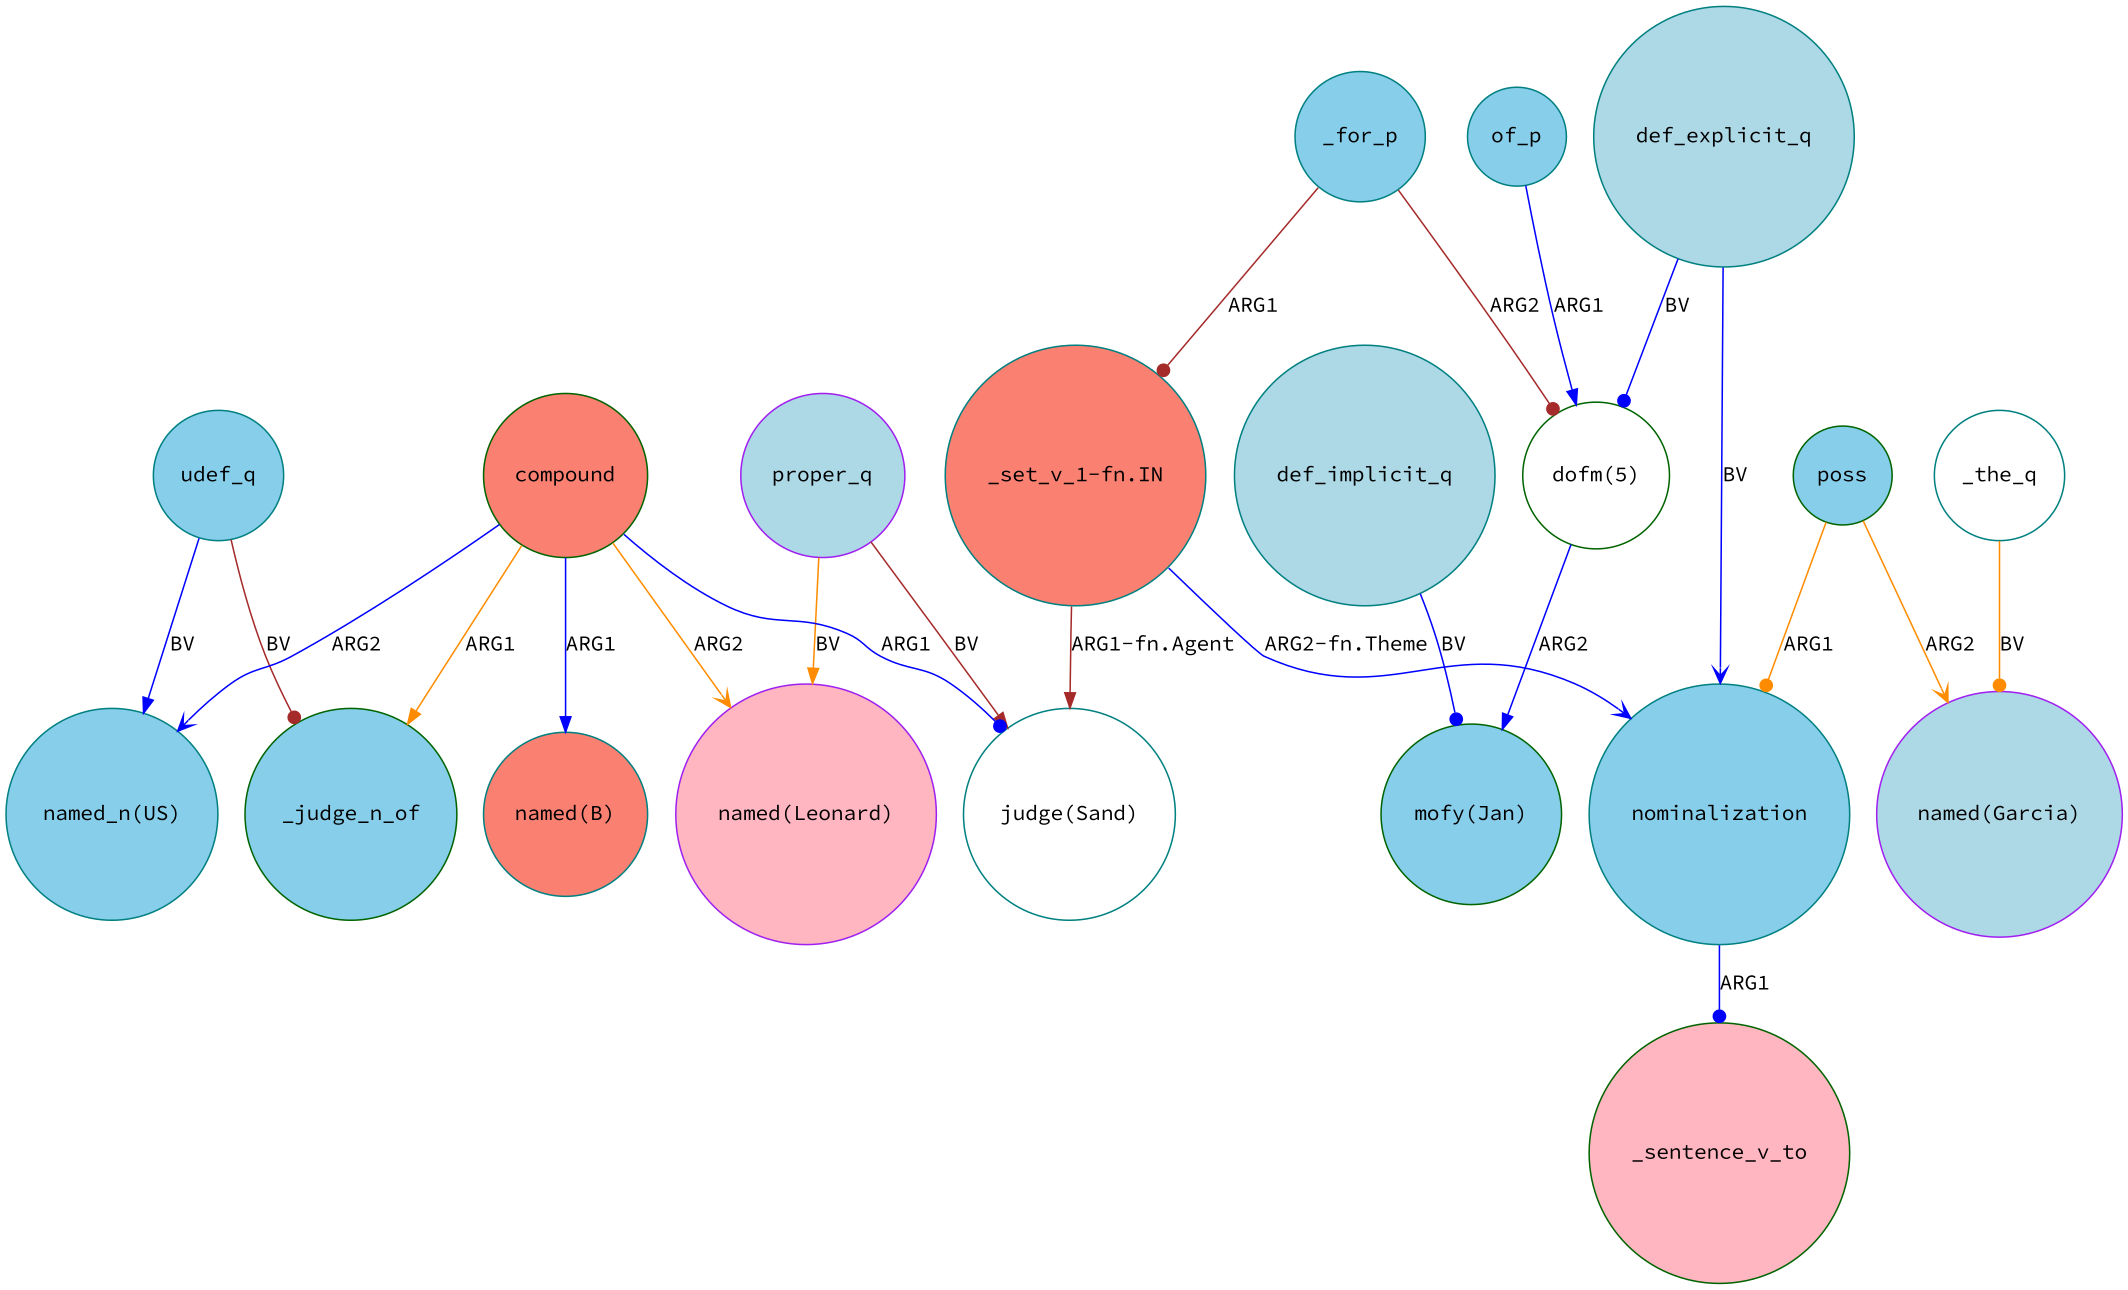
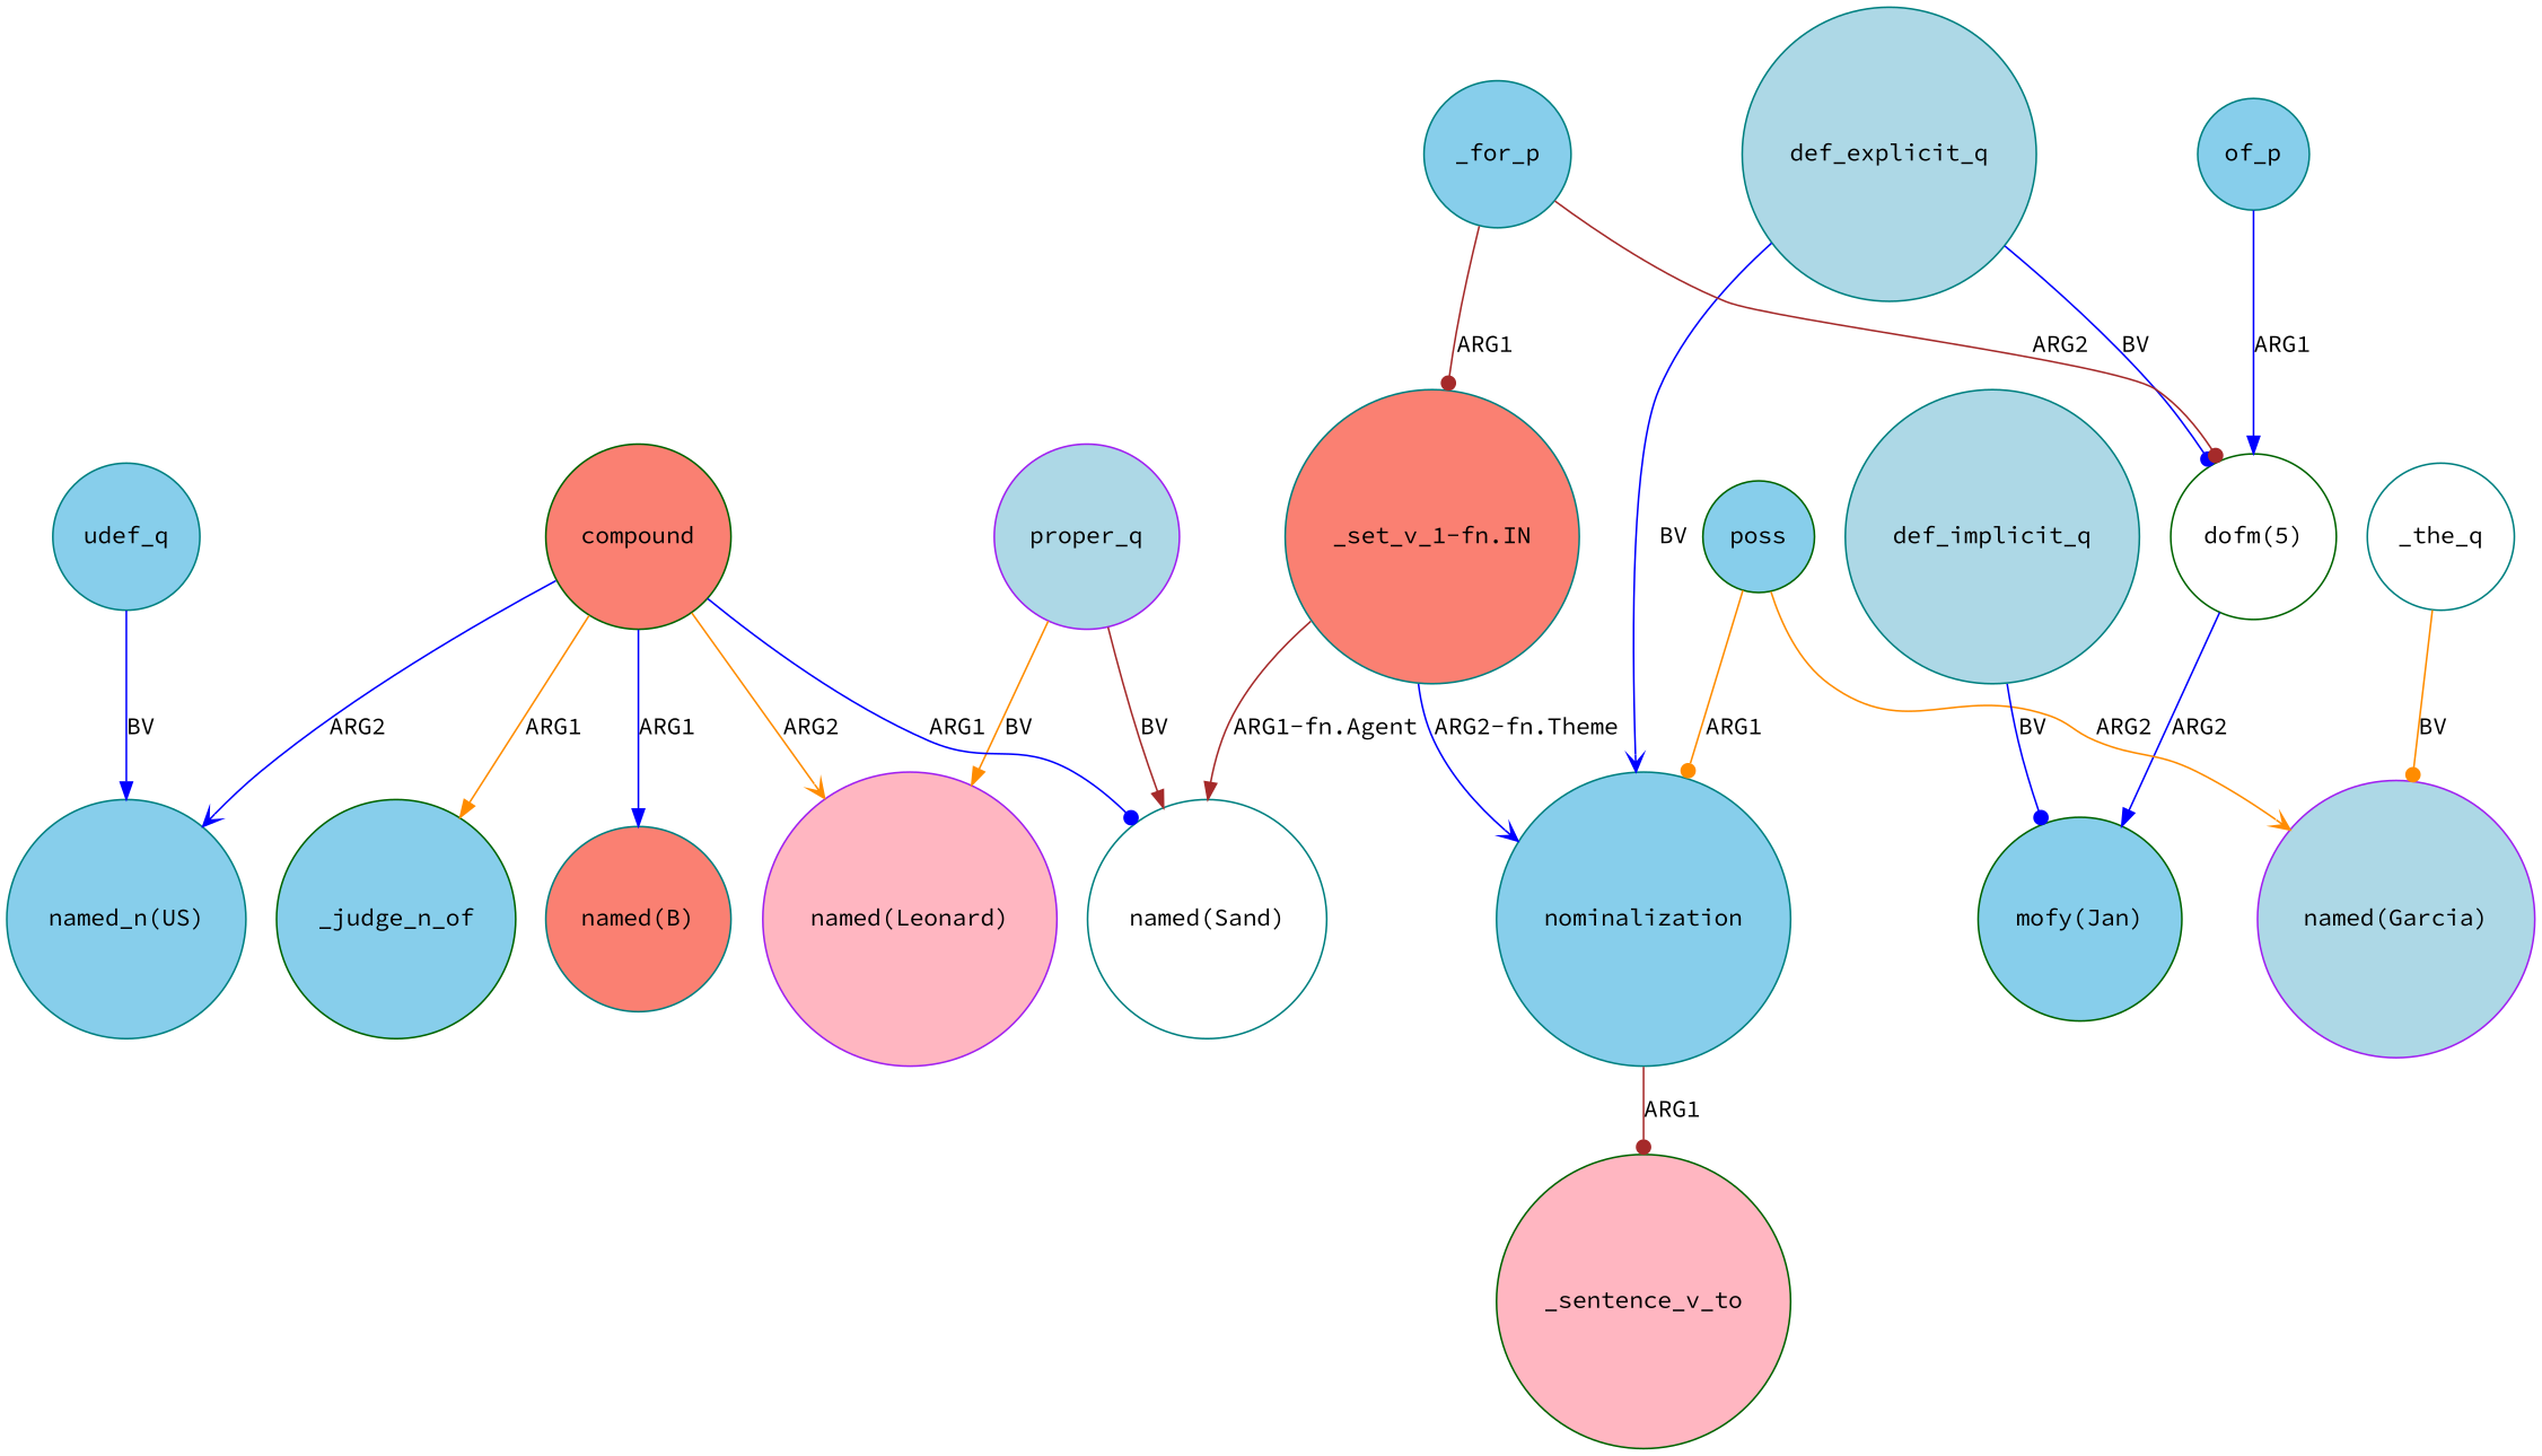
  digraph {
    fontname="Source Code Pro"
    node [color=teal fillcolor=skyblue fontname="Source Code Pro" shape=circle style=filled]
    edge [arrowhead=dot color=blue fontname="Source Code Pro"]
    udef_q
    "named_n(US)"
    _judge_n_of [color=darkgreen]
    proper_q [color=purple fillcolor=lightblue]
-   "named(Sand)" [fillcolor=white label="judge(Sand)"]
+   "named(Sand)" [fillcolor=white]
    "named(Leonard)" [color=purple fillcolor=lightpink]
    "named(B)" [fillcolor=salmon]
    "_set_v_1-fn.IN" [fillcolor=salmon]
    nominalization
    _sentence_v_to [color=darkgreen fillcolor=lightpink]
    compound [color=darkgreen fillcolor=salmon]
    def_explicit_q [fillcolor=lightblue]
    "dofm(5)" [color=darkgreen fillcolor=white]
    "mofy(Jan)" [color=darkgreen]
    poss [color=darkgreen]
    "named(Garcia)" [color=purple fillcolor=lightblue]
    def_implicit_q [fillcolor=lightblue]
    _for_p
    _the_q [fillcolor=white]
    of_p
    udef_q -> "named_n(US)" [arrowhead=normal label=BV]
-   udef_q -> _judge_n_of [color=brown label=BV]
    proper_q -> "named(Sand)" [arrowhead=normal color=brown label=BV]
    proper_q -> "named(Leonard)" [arrowhead=normal color=darkorange label=BV]
    "_set_v_1-fn.IN" -> "named(Sand)" [arrowhead=normal color=brown label="ARG1-fn.Agent"]
    "_set_v_1-fn.IN" -> nominalization [arrowhead=vee label="ARG2-fn.Theme"]
-   nominalization -> _sentence_v_to [label=ARG1]
+   nominalization -> _sentence_v_to [color=brown label=ARG1]
    compound -> "named_n(US)" [arrowhead=vee label=ARG2]
    compound -> _judge_n_of [arrowhead=normal color=darkorange label=ARG1]
    compound -> "named(Sand)" [label=ARG1]
    compound -> "named(Leonard)" [arrowhead=vee color=darkorange label=ARG2]
    compound -> "named(B)" [arrowhead=normal label=ARG1]
    def_explicit_q -> nominalization [arrowhead=vee label=BV]
    def_explicit_q -> "dofm(5)" [label=BV]
    "dofm(5)" -> "mofy(Jan)" [arrowhead=normal label=ARG2]
    poss -> nominalization [color=darkorange label=ARG1]
    poss -> "named(Garcia)" [arrowhead=vee color=darkorange label=ARG2]
    def_implicit_q -> "mofy(Jan)" [label=BV]
    _for_p -> "_set_v_1-fn.IN" [color=brown label=ARG1]
    _for_p -> "dofm(5)" [color=brown label=ARG2]
    _the_q -> "named(Garcia)" [color=darkorange label=BV]
    of_p -> "dofm(5)" [arrowhead=normal label=ARG1]
  }
